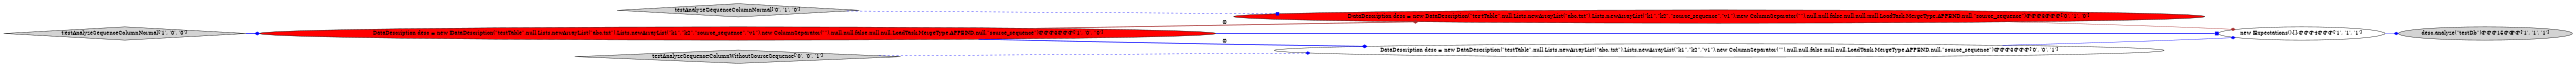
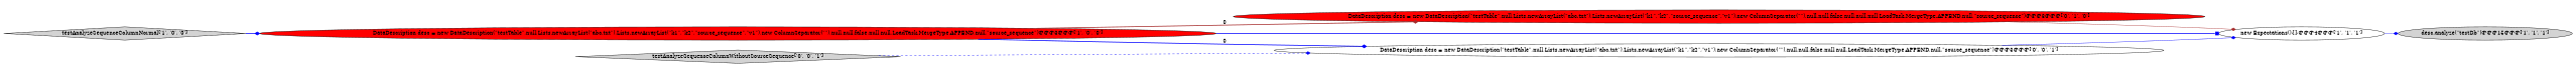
  digraph {
    rankdir=LR
    node [fillcolor=lightgray shape=ellipse style=filled]
    edge [style=bold color=blue arrowhead=diamond]
    n1 [fillcolor=white label="DataDescription desc = new DataDescription(\"testTable\",null,Lists.newArrayList(\"abc.txt\"),Lists.newArrayList(\"k1\",\"k2\",\"v1\"),new ColumnSeparator(\"\"),null,null,false,null,null,LoadTask.MergeType.APPEND,null,\"source_sequence\")@@@3@@@['0', '0', '1']"]
    n2 [fillcolor=white label="new Expectations(){}@@@4@@@['1', '1', '1']"]
    n3 [label="testAnalyzeSequenceColumnWithoutSourceSequence['0', '0', '1']" shape=diamond]
    n4 [label="desc.analyze(\"testDb\")@@@15@@@['1', '1', '1']"]
-   n5 [label="testAnalyzeSequenceColumnNormal['0', '1', '0']" shape=diamond]
    n6 [fillcolor=red label="DataDescription desc = new DataDescription(\"testTable\",null,Lists.newArrayList(\"abc.txt\"),Lists.newArrayList(\"k1\",\"k2\",\"source_sequence\",\"v1\"),new ColumnSeparator(\"\"),null,null,false,null,null,null,LoadTask.MergeType.APPEND,null,\"source_sequence\")@@@3@@@['0', '1', '0']"]
    n7 [fillcolor=red label="DataDescription desc = new DataDescription(\"testTable\",null,Lists.newArrayList(\"abc.txt\"),Lists.newArrayList(\"k1\",\"k2\",\"source_sequence\",\"v1\"),new ColumnSeparator(\"\"),null,null,false,null,null,LoadTask.MergeType.APPEND,null,\"source_sequence\")@@@3@@@['1', '0', '0']"]
    n8 [label="testAnalyzeSequenceColumnNormal['1', '0', '0']" shape=diamond]
    n1 -> n2 [style=solid]
    n2 -> n4 [style=solid]
    n3 -> n1 [style=dashed]
-   n5 -> n6 [style=dashed arrowhead=box]
    n6 -> n2 [style=solid color=brown]
    n7 -> n1 [label=0]
    n7 -> n2 [arrowhead=box]
    n7 -> n6 [label=0 color=brown]
    n8 -> n7
  }
